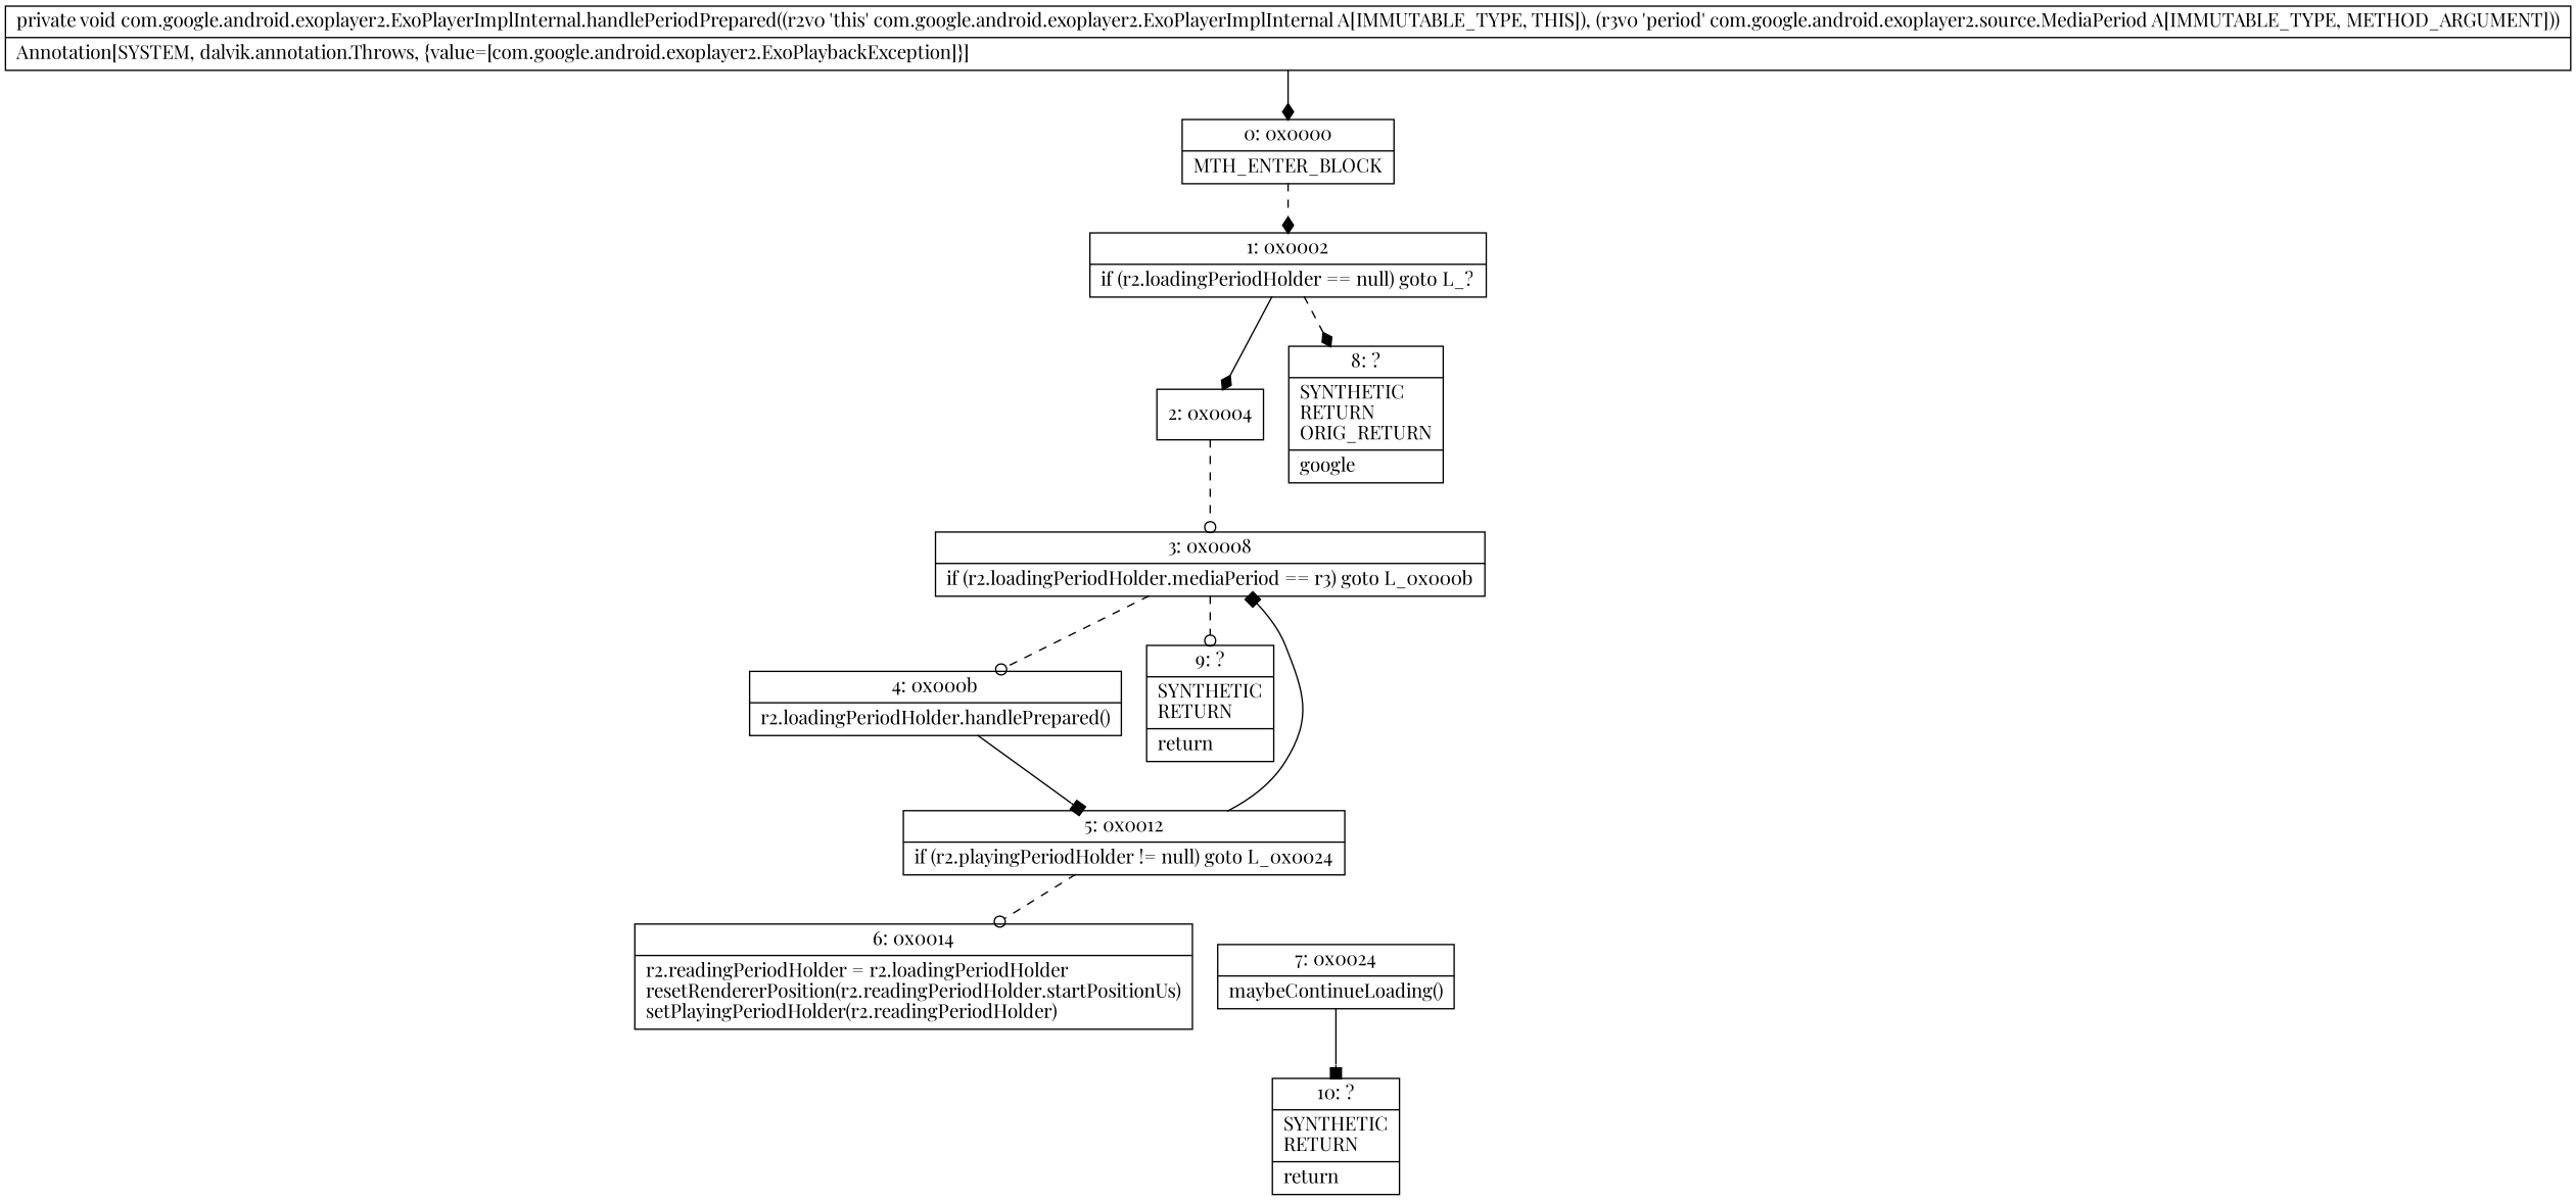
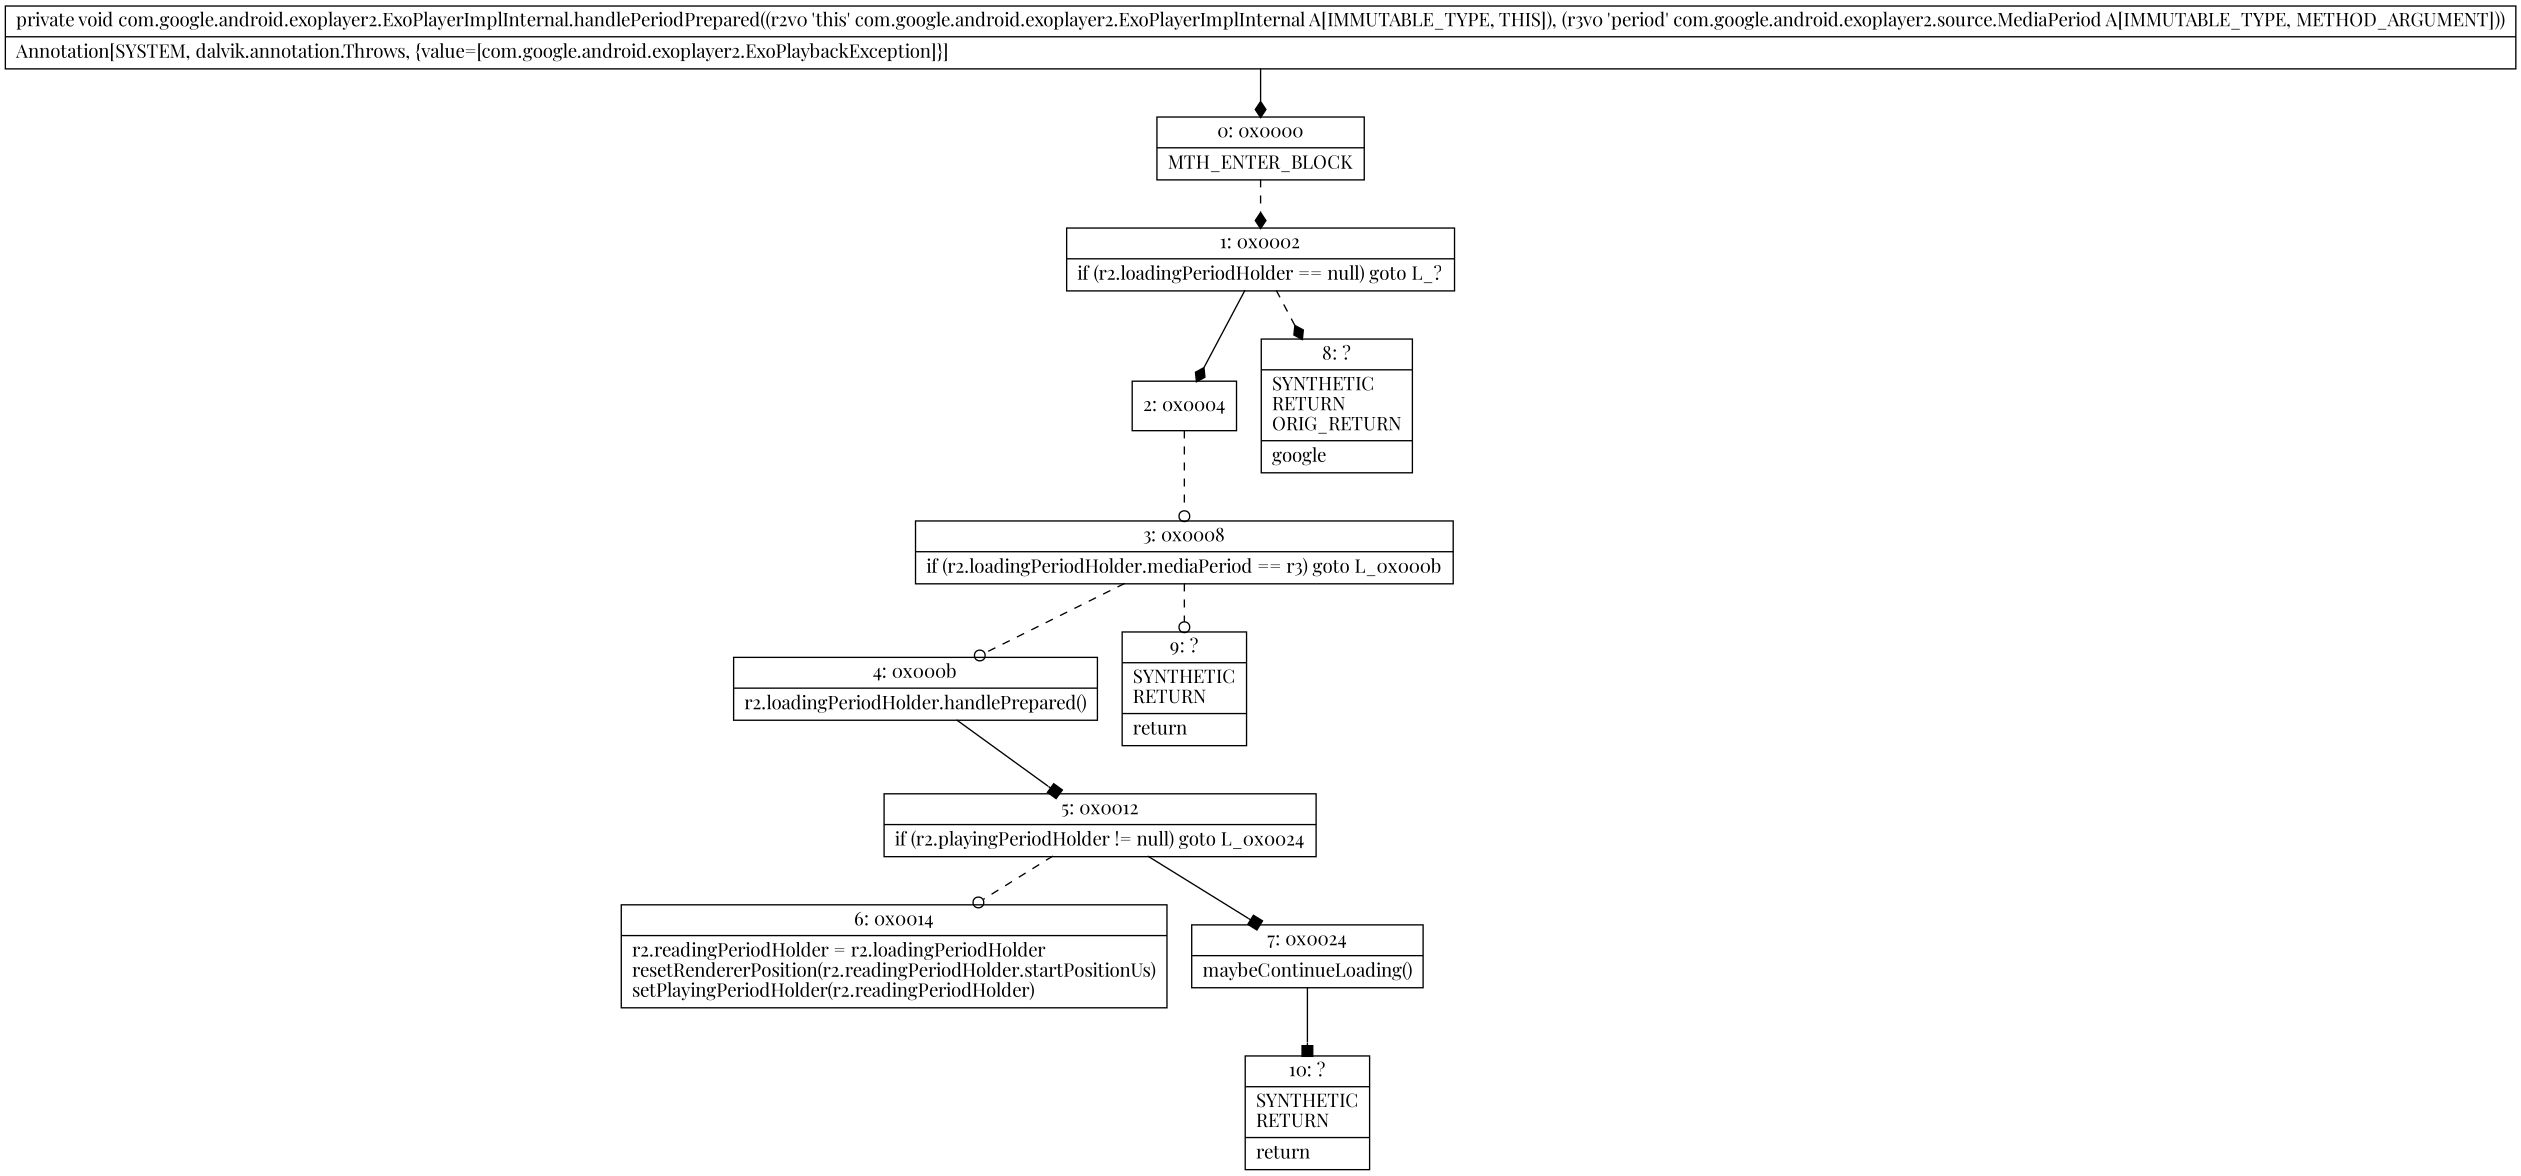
  digraph {
    fontname="Playfair Display"
    node [fontname="Playfair Display" shape=record]
    edge [arrowhead=diamond fontname="Playfair Display" style=dashed]
    n1 [label="{0\:\ 0x0000|MTH_ENTER_BLOCK\l}"]
    n2 [label="{1\:\ 0x0002|if (r2.loadingPeriodHolder == null) goto L_?\l}"]
    n3 [label="{2\:\ 0x0004}"]
    n4 [label="{8\:\ ?|SYNTHETIC\lRETURN\lORIG_RETURN\l|google\l}"]
    n5 [label="{3\:\ 0x0008|if (r2.loadingPeriodHolder.mediaPeriod == r3) goto L_0x000b\l}"]
    n6 [label="{4\:\ 0x000b|r2.loadingPeriodHolder.handlePrepared()\l}"]
    n7 [label="{9\:\ ?|SYNTHETIC\lRETURN\l|return\l}"]
    n8 [label="{5\:\ 0x0012|if (r2.playingPeriodHolder != null) goto L_0x0024\l}"]
    n9 [label="{6\:\ 0x0014|r2.readingPeriodHolder = r2.loadingPeriodHolder\lresetRendererPosition(r2.readingPeriodHolder.startPositionUs)\lsetPlayingPeriodHolder(r2.readingPeriodHolder)\l}"]
    n10 [label="{7\:\ 0x0024|maybeContinueLoading()\l}"]
    n11 [label="{10\:\ ?|SYNTHETIC\lRETURN\l|return\l}"]
    n12 [label="{private void com.google.android.exoplayer2.ExoPlayerImplInternal.handlePeriodPrepared((r2v0 'this' com.google.android.exoplayer2.ExoPlayerImplInternal A[IMMUTABLE_TYPE, THIS]), (r3v0 'period' com.google.android.exoplayer2.source.MediaPeriod A[IMMUTABLE_TYPE, METHOD_ARGUMENT]))  | Annotation[SYSTEM, dalvik.annotation.Throws, \{value=[com.google.android.exoplayer2.ExoPlaybackException]\}]\l}"]
    n1 -> n2
    n2 -> n3 [style=solid]
    n2 -> n4
    n3 -> n5 [arrowhead=odot]
    n5 -> n6 [arrowhead=odot]
    n5 -> n7 [arrowhead=odot]
    n6 -> n8 [arrowhead=box style=solid]
    n8 -> n9 [arrowhead=odot]
-   n8 -> n5 [arrowhead=box style=solid]
+   n8 -> n10 [arrowhead=box style=solid]
    n10 -> n11 [arrowhead=box style=solid]
    n12 -> n1 [style=solid]
  }
